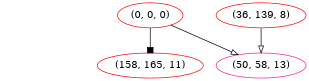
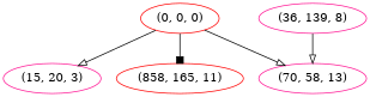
  digraph {
    node [color=deeppink]
    edge [arrowhead=onormal]
    "(0, 0, 0)" [color=red]
-   "(158, 165, 11)" [color=red]
-   "(50, 58, 13)"
-   "(36, 139, 8)" [color=red]
+   "(15, 20, 3)"
+   "(158, 165, 11)" [color=red label="(858, 165, 11)"]
+   "(50, 58, 13)" [label="(70, 58, 13)"]
+   "(36, 139, 8)"
+   "(0, 0, 0)" -> "(15, 20, 3)"
    "(0, 0, 0)" -> "(158, 165, 11)" [arrowhead=box]
    "(0, 0, 0)" -> "(50, 58, 13)"
    "(36, 139, 8)" -> "(50, 58, 13)"
  }
